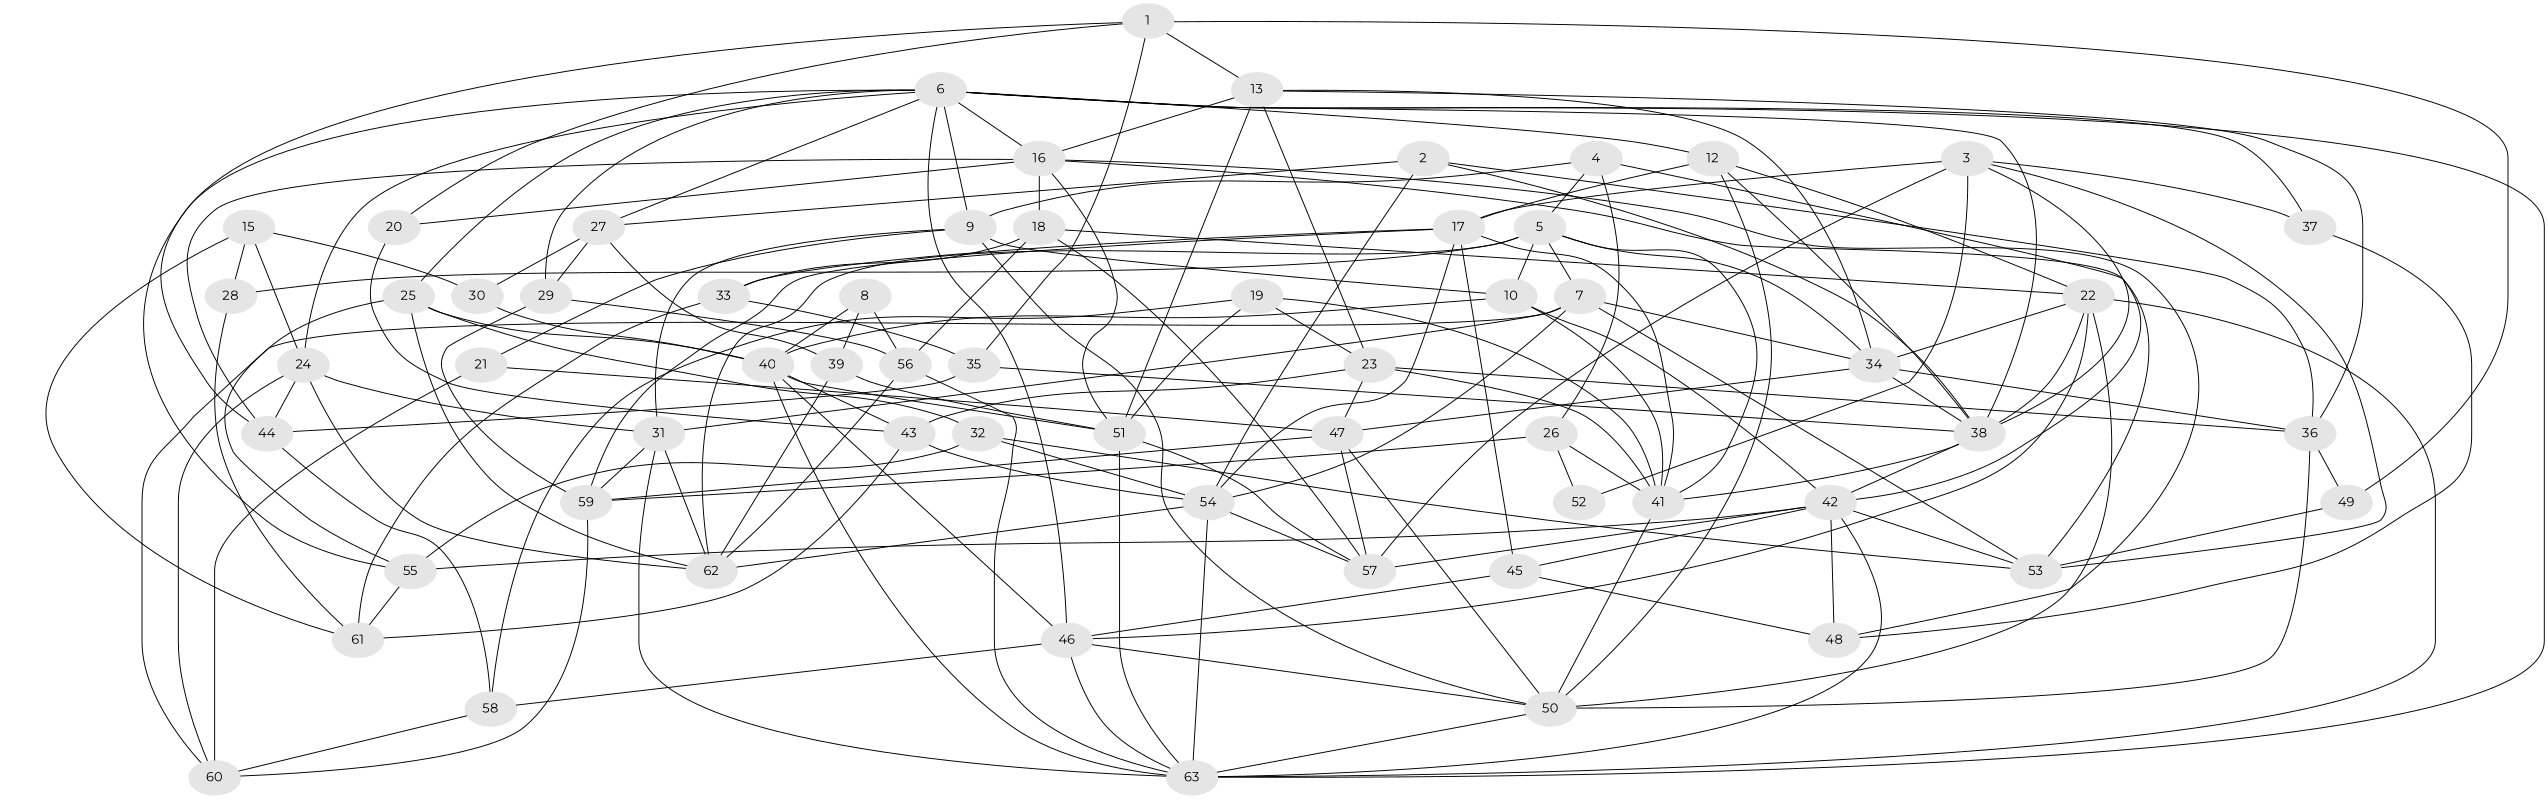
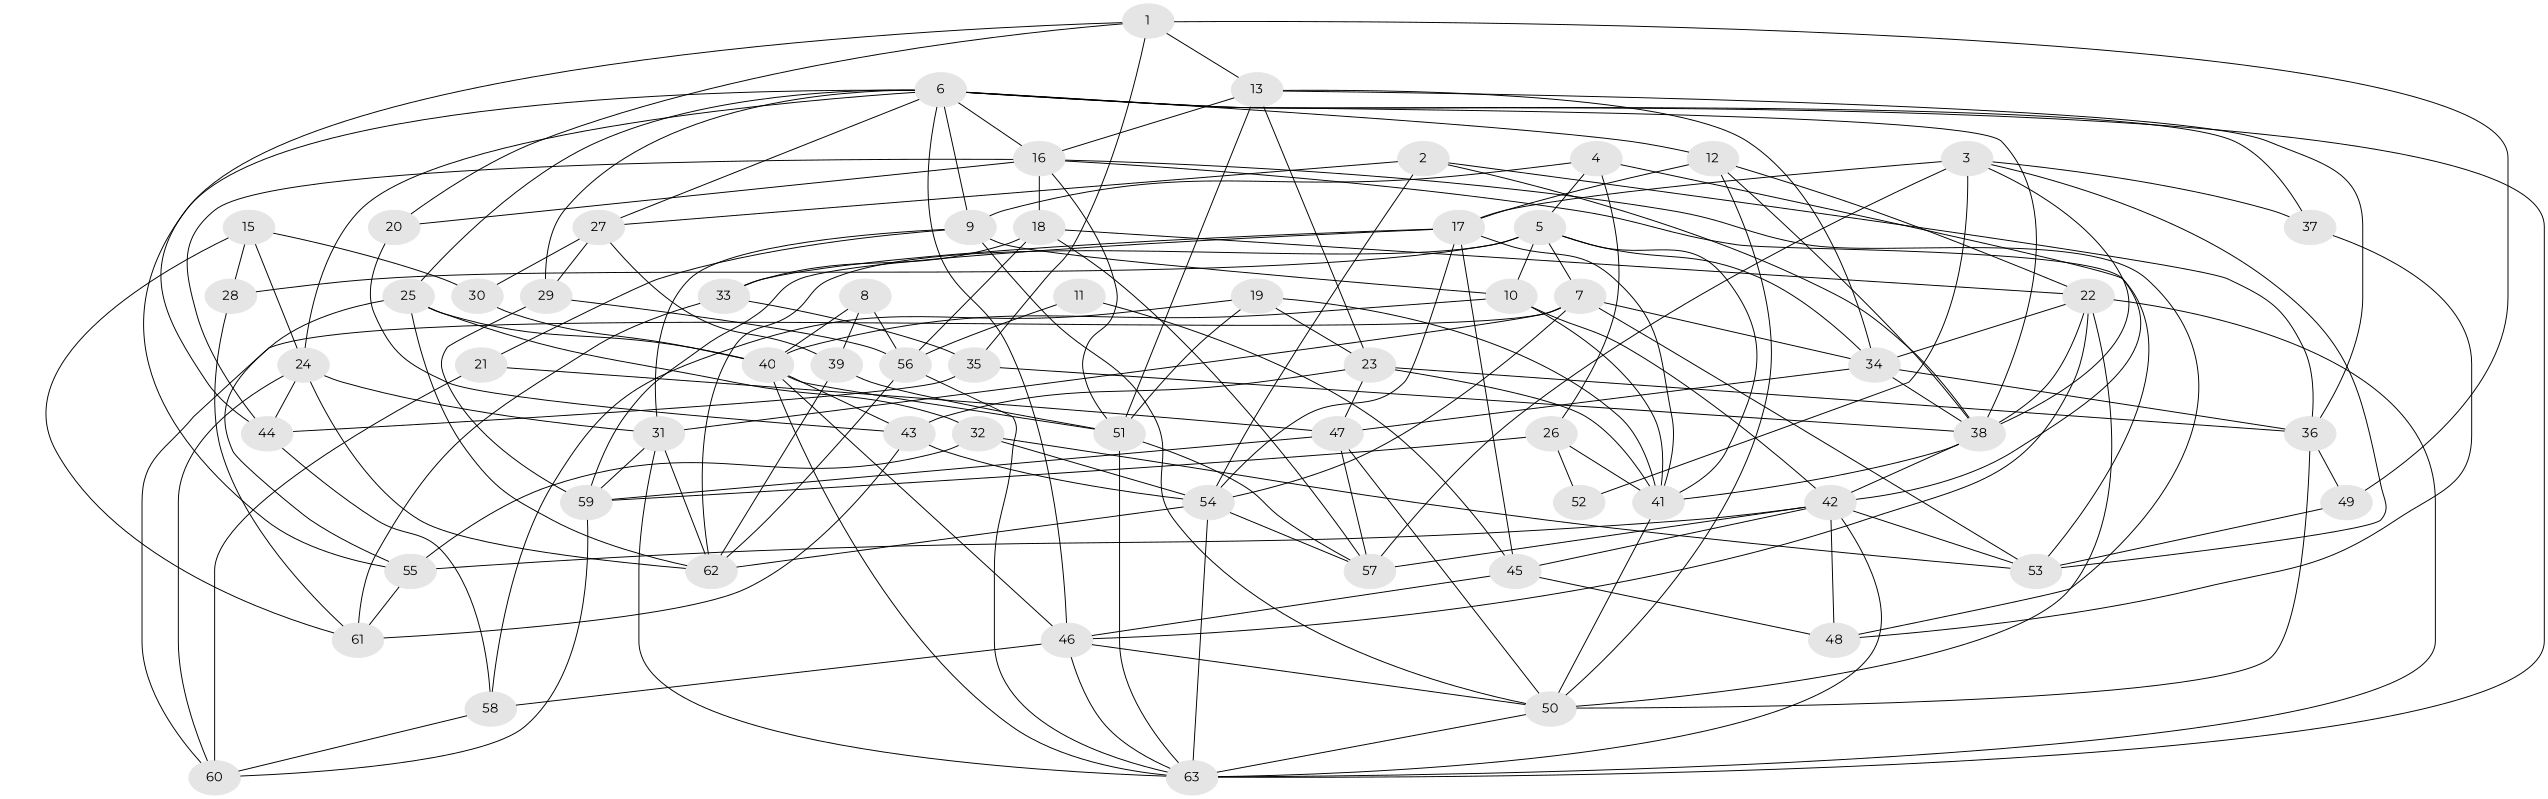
  graph {
    fontname=Montserrat
    node [color=gray90 fontname=Montserrat style=filled]
    edge [fontname=Montserrat weight=1.0]
    1
    13
    20
    35
    44
    49
    36
    34
    16
    23
    51
    43
    38
    58
    53
    2
    27
    54
    29
    39
    30
    50
    42
    41
    57
    62
    63
    3
    17
    37
    52
    45
    33
    59
    48
    4
    5
    9
    26
    7
    10
    28
    31
    21
    55
    60
    40
    61
    47
    6
    12
    24
    25
    46
    22
    18
    32
    56
    8
+   11
    15
    19
    1 -- 13 [weight=2.0]
    1 -- 20
    1 -- 35
    1 -- 44
    1 -- 49
    13 -- 36
    13 -- 34 [weight=2.0]
    13 -- 16
    13 -- 23
    13 -- 51
    20 -- 43
    35 -- 44
    35 -- 38
    44 -- 58
    49 -- 53
    36 -- 49
    36 -- 50
    34 -- 36
    34 -- 38
    34 -- 47
    16 -- 20 [weight=2.0]
    16 -- 44
    16 -- 51
    16 -- 53
    16 -- 48
    16 -- 18
    23 -- 36
    23 -- 43
    23 -- 41
    23 -- 47 [weight=2.0]
    51 -- 57
    51 -- 63
    43 -- 54 [weight=2.0]
    43 -- 61
    38 -- 42
    38 -- 41
    58 -- 60
    2 -- 36
    2 -- 38
    2 -- 27
    2 -- 54
    27 -- 29
    27 -- 39
    27 -- 30
    54 -- 57
    54 -- 62
    54 -- 63
    29 -- 59
    29 -- 56
    39 -- 51
    39 -- 62
    30 -- 40
    50 -- 63
    42 -- 53
    42 -- 57
    42 -- 63 [weight=2.0]
    42 -- 45
    42 -- 48
    42 -- 55
    41 -- 50
    3 -- 38
    3 -- 53
    3 -- 57 [weight=2.0]
    3 -- 17
    3 -- 37
    3 -- 52
    17 -- 54
    17 -- 41
    17 -- 45 [weight=2.0]
    17 -- 33
    17 -- 59
    37 -- 48
    45 -- 48 [weight=2.0]
    45 -- 46
    33 -- 35
    33 -- 61
    59 -- 60
    4 -- 42
    4 -- 5
    4 -- 9
    4 -- 26
    5 -- 34
    5 -- 41
    5 -- 62
    5 -- 7
    5 -- 10
    5 -- 28 [weight=2.0]
    9 -- 50
    9 -- 10
    9 -- 31
    9 -- 21
    26 -- 41
    26 -- 52
    26 -- 59 [weight=2.0]
    7 -- 34
    7 -- 53
    7 -- 54
    7 -- 31
    7 -- 60
    10 -- 42
    10 -- 41
    10 -- 40
    28 -- 61
    31 -- 62
    31 -- 63
    31 -- 59
    21 -- 60
    21 -- 47
    55 -- 61
    40 -- 51
    40 -- 43
    40 -- 63
    40 -- 46
    47 -- 50
    47 -- 57
    47 -- 59
    6 -- 16
    6 -- 38
    6 -- 27
    6 -- 29
    6 -- 63
    6 -- 37
    6 -- 9
    6 -- 55
    6 -- 12
    6 -- 24
    6 -- 25
    6 -- 46
    12 -- 38
    12 -- 50
    12 -- 17
    12 -- 22
    24 -- 44
    24 -- 62
    24 -- 31
    24 -- 60
    25 -- 62
    25 -- 55
    25 -- 40
    25 -- 32
    46 -- 58
    46 -- 50
    46 -- 63
    22 -- 34
    22 -- 38
    22 -- 50
    22 -- 63
    22 -- 46
    18 -- 57
    18 -- 33
    18 -- 22
    18 -- 56 [weight=2.0]
    32 -- 53
    32 -- 54
    32 -- 55
    56 -- 62
    56 -- 63
    8 -- 39
    8 -- 40
    8 -- 56
+   11 -- 45
+   11 -- 56
    15 -- 30
    15 -- 28
    15 -- 61
    15 -- 24
    19 -- 23
    19 -- 51
    19 -- 58
    19 -- 41
  }
